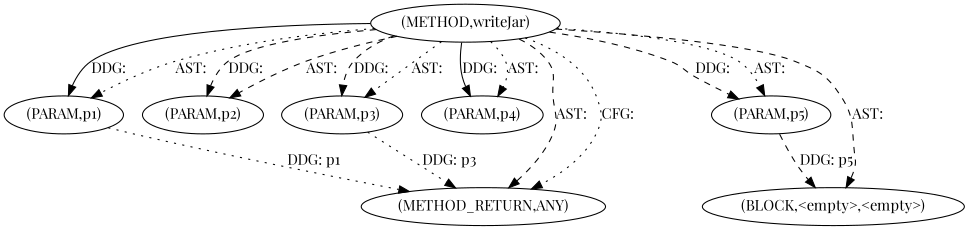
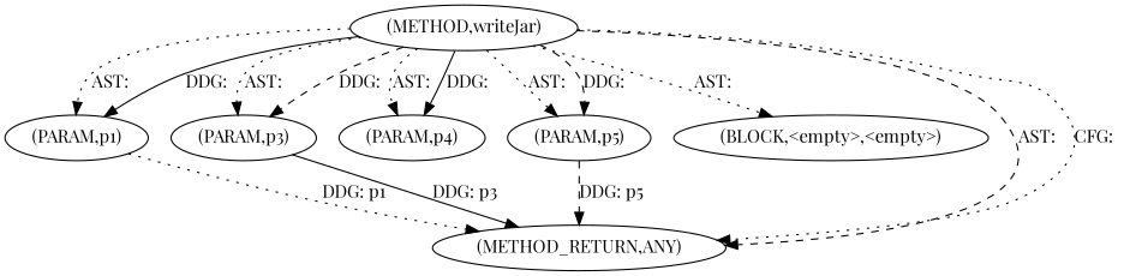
  digraph {
    fontname="Playfair Display"
    node [fontname="Playfair Display"]
    edge [fontname="Playfair Display" style=dotted]
    n1 [label=<(METHOD,writeJar)>]
    n2 [label=<(PARAM,p1)>]
-   n3 [label=<(PARAM,p2)>]
    n4 [label=<(PARAM,p3)>]
    n5 [label=<(PARAM,p4)>]
    n6 [label=<(PARAM,p5)>]
    n7 [label=<(BLOCK,&lt;empty&gt;,&lt;empty&gt;)>]
    n8 [label=<(METHOD_RETURN,ANY)>]
    n1 -> n2 [label="AST: "]
    n1 -> n2 [label="DDG: " style=solid]
-   n1 -> n3 [label="AST: " style=dashed]
-   n1 -> n3 [label="DDG: " style=dashed]
    n1 -> n4 [label="AST: "]
    n1 -> n4 [label="DDG: " style=dashed]
    n1 -> n5 [label="AST: "]
    n1 -> n5 [label="DDG: " style=solid]
    n1 -> n6 [label="AST: "]
    n1 -> n6 [label="DDG: " style=dashed]
-   n1 -> n7 [label="AST: " style=dashed]
+   n1 -> n7 [label="AST: "]
    n1 -> n8 [label="AST: " style=dashed]
    n1 -> n8 [label="CFG: "]
    n2 -> n8 [label="DDG: p1"]
-   n4 -> n8 [label="DDG: p3"]
-   n6 -> n7 [label="DDG: p5" style=dashed]
+   n4 -> n8 [label="DDG: p3" style=solid]
+   n6 -> n8 [label="DDG: p5" style=dashed]
  }
